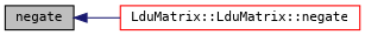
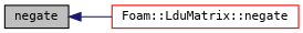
  digraph {
    rankdir=LR
    fontname="DejaVu Sans Mono"
    node [fontname="DejaVu Sans Mono" fontsize=10 shape=record]
    n1 [color=black fillcolor=grey75 fontcolor=black height=0.2 label=negate style=filled width=0.4]
-   n2 [color=red height=0.2 label="LduMatrix::LduMatrix::negate" width=0.4]
+   n2 [color=red height=0.2 label="Foam::LduMatrix::negate" width=0.4]
    n1 -> n2 [color=midnightblue dir=back fontname="DejaVu Sans Mono" fontsize=10 labelfontname=Helvetica labelfontsize=10 style=solid]
  }
